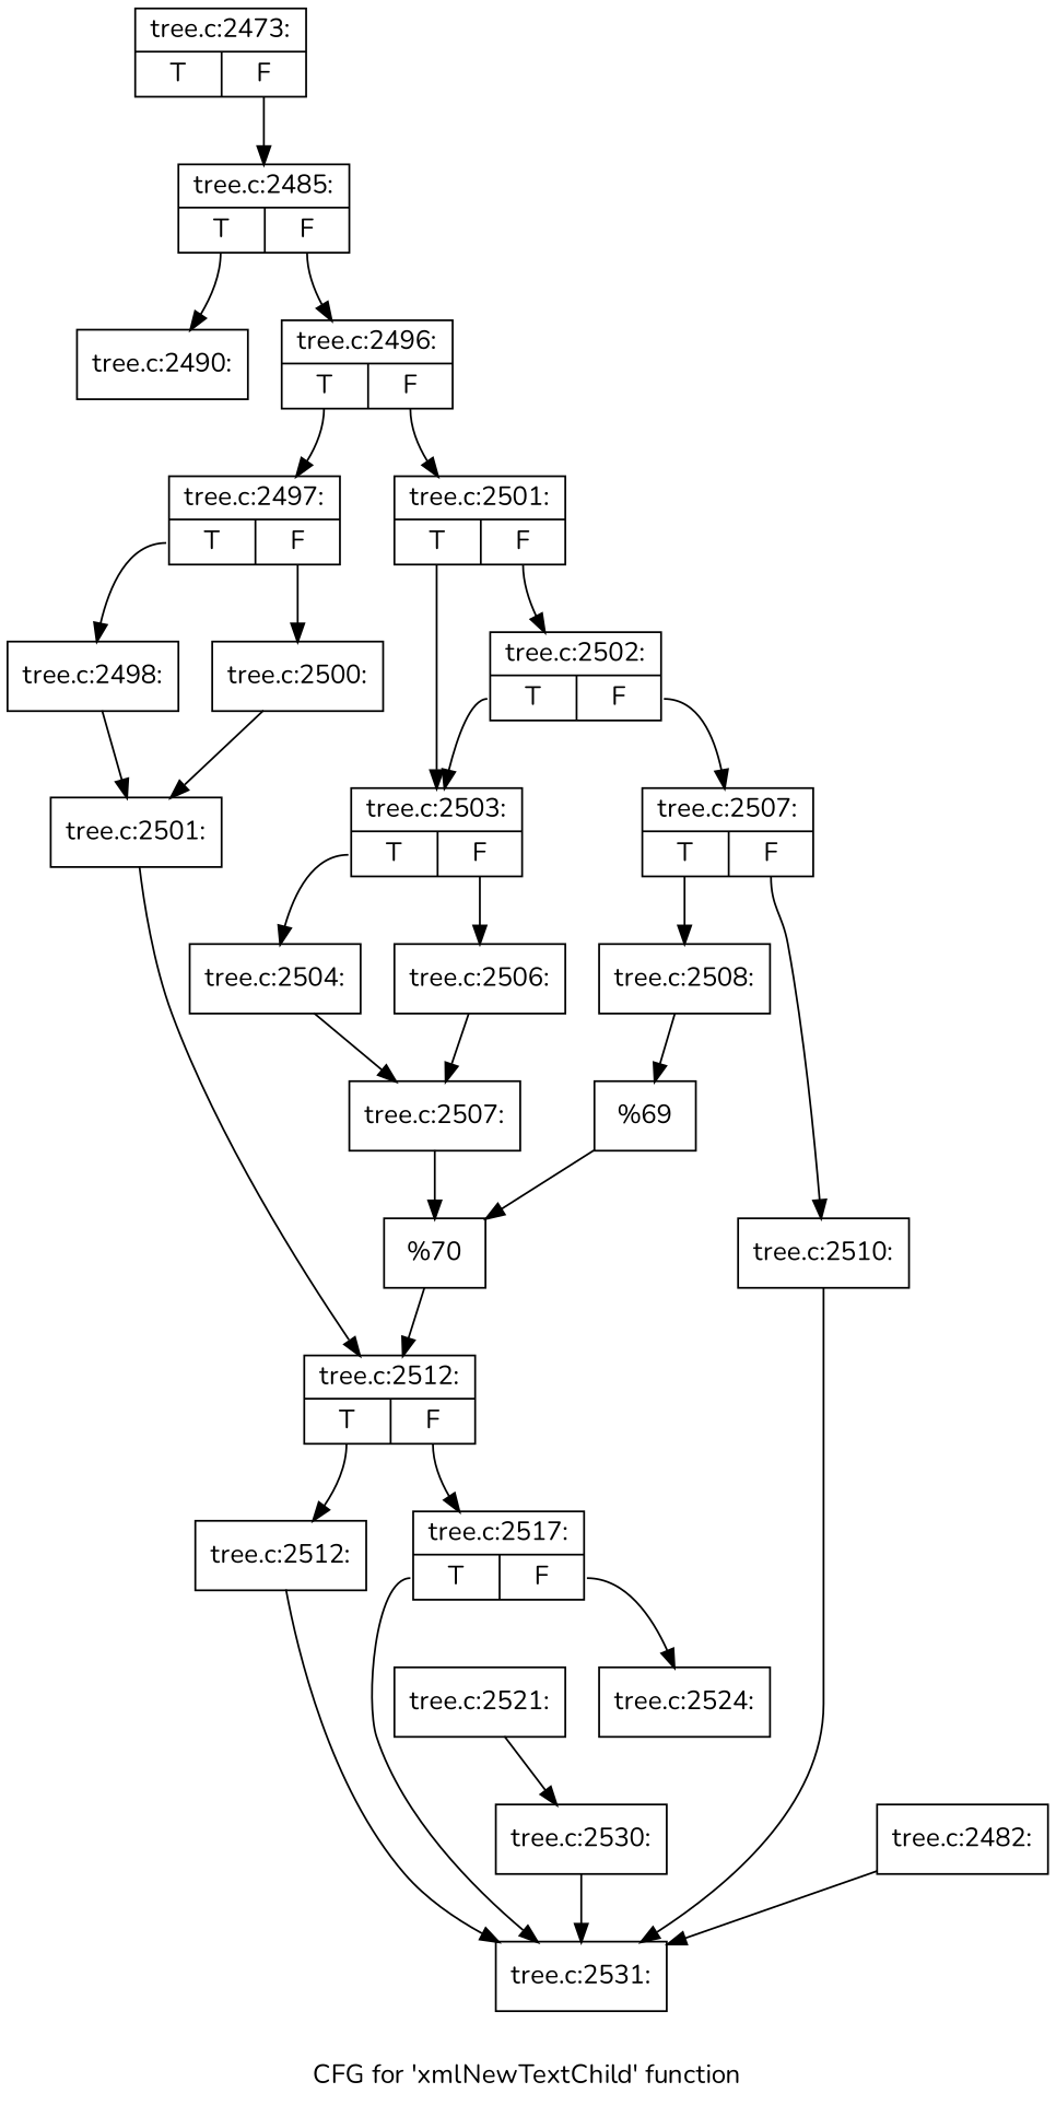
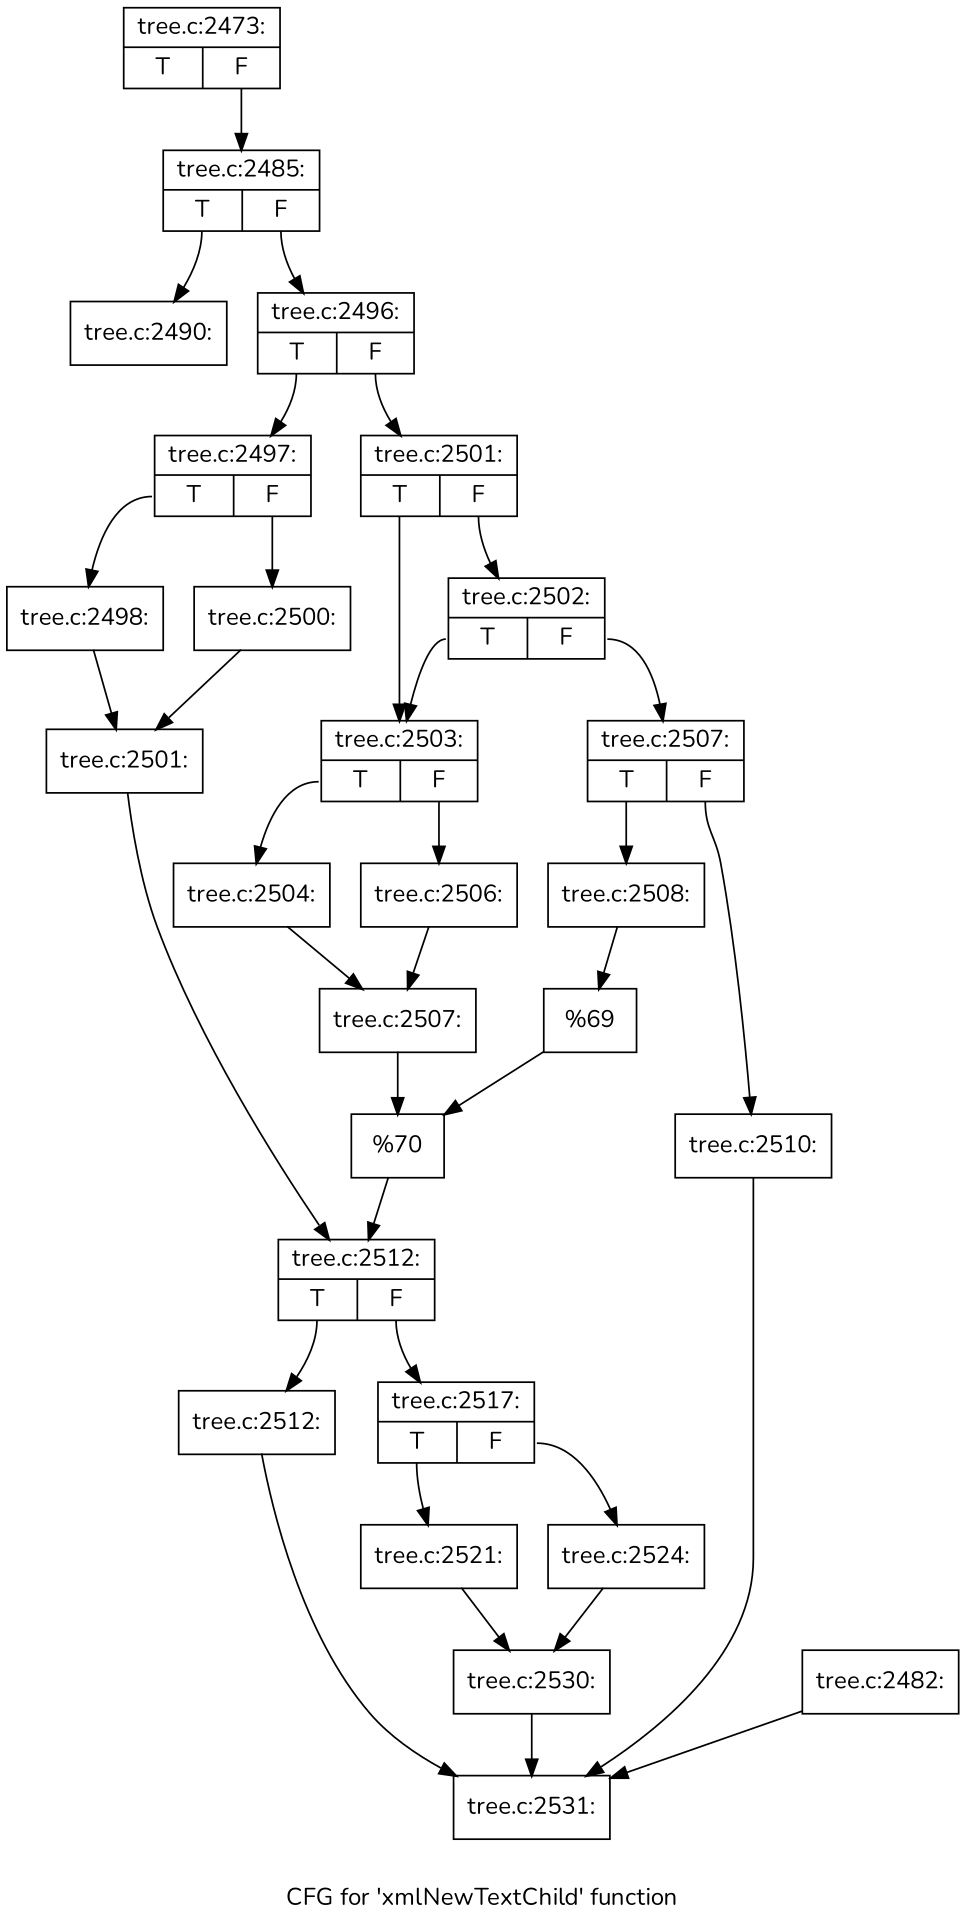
  digraph {
    fontname=Nunito
    label="CFG for 'xmlNewTextChild' function"
    node [fontname=Nunito shape=record]
    edge [fontname=Nunito]
    n1 [label="{tree.c:2473:|{<s0>T|<s1>F}}"]
    n2 [label="{tree.c:2485:|{<s0>T|<s1>F}}"]
    n3 [label="{tree.c:2482:}"]
    n4 [label="{tree.c:2531:}"]
    n5 [label="{tree.c:2490:}"]
    n6 [label="{tree.c:2496:|{<s0>T|<s1>F}}"]
    n7 [label="{tree.c:2497:|{<s0>T|<s1>F}}"]
    n8 [label="{tree.c:2501:|{<s0>T|<s1>F}}"]
    n9 [label="{tree.c:2498:}"]
    n10 [label="{tree.c:2500:}"]
    n11 [label="{tree.c:2503:|{<s0>T|<s1>F}}"]
    n12 [label="{tree.c:2502:|{<s0>T|<s1>F}}"]
    n13 [label="{tree.c:2501:}"]
    n14 [label="{tree.c:2504:}"]
    n15 [label="{tree.c:2506:}"]
    n16 [label="{tree.c:2507:|{<s0>T|<s1>F}}"]
    n17 [label="{tree.c:2512:|{<s0>T|<s1>F}}"]
    n18 [label="{tree.c:2512:}"]
    n19 [label="{tree.c:2517:|{<s0>T|<s1>F}}"]
    n20 [label="{tree.c:2521:}"]
    n21 [label="{tree.c:2524:}"]
    n22 [label="{tree.c:2507:}"]
    n23 [label="{tree.c:2508:}"]
    n24 [label="{tree.c:2510:}"]
    n25 [label="{%69}"]
    n26 [label="{%70}"]
    n27 [label="{tree.c:2530:}"]
    n1 -> n2 [tailport=s1]
    n2 -> n5 [tailport=s0]
    n2 -> n6 [tailport=s1]
    n3 -> n4
    n6 -> n7 [tailport=s0]
    n6 -> n8 [tailport=s1]
    n7 -> n9 [tailport=s0]
    n7 -> n10 [tailport=s1]
    n8 -> n11 [tailport=s0]
    n8 -> n12 [tailport=s1]
    n9 -> n13
    n10 -> n13
    n11 -> n14 [tailport=s0]
    n11 -> n15 [tailport=s1]
    n12 -> n11 [tailport=s0]
    n12 -> n16 [tailport=s1]
    n13 -> n17
    n14 -> n22
    n15 -> n22
    n16 -> n23 [tailport=s0]
    n16 -> n24 [tailport=s1]
    n17 -> n18 [tailport=s0]
    n17 -> n19 [tailport=s1]
    n18 -> n4
-   n19 -> n4 [tailport=s0]
+   n19 -> n20 [tailport=s0]
    n19 -> n21 [tailport=s1]
    n20 -> n27
+   n21 -> n27
    n22 -> n26
    n23 -> n25
    n24 -> n4
    n25 -> n26
    n26 -> n17
    n27 -> n4
  }
